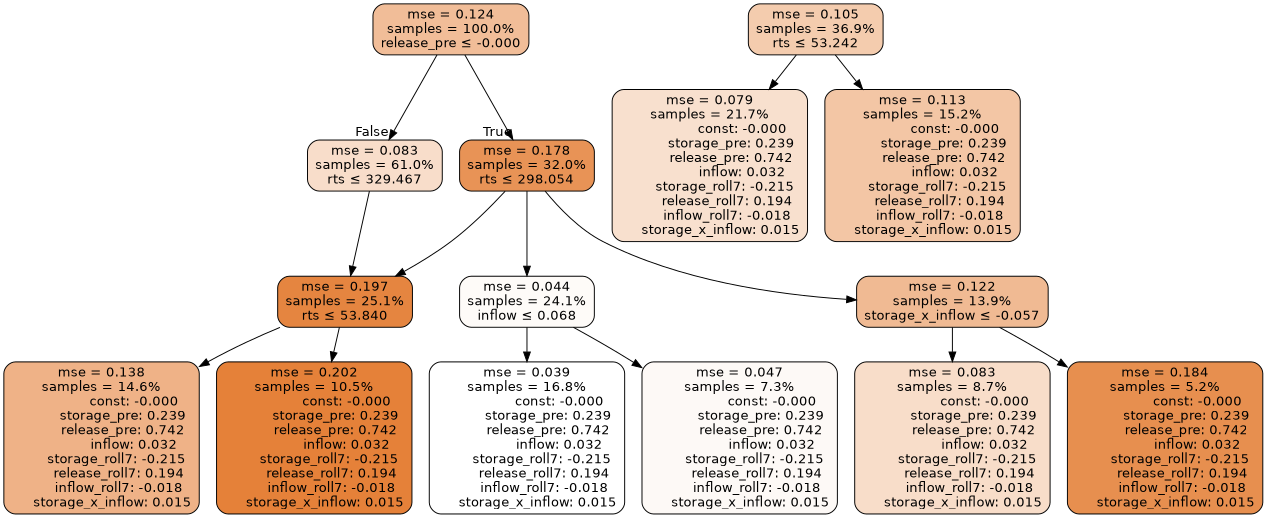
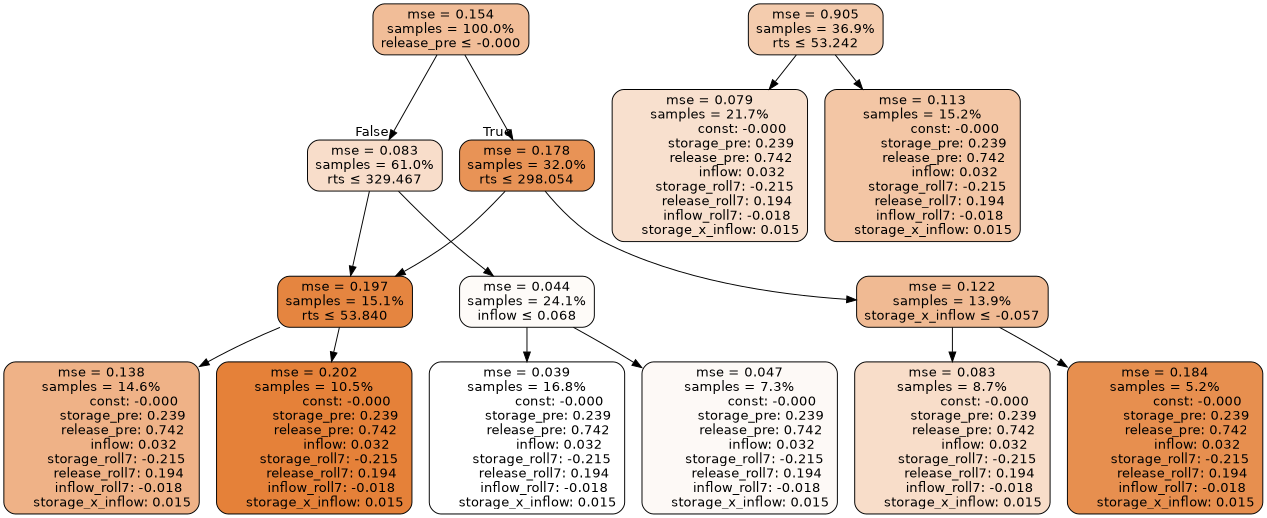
  digraph {
    node [color=black fontname=helvetica shape=rectangle style="filled, rounded"]
    edge [fontname=helvetica]
-   n1 [fillcolor="#f1bd98" label="mse = 0.124\nsamples = 100.0%\nrelease_pre &le; -0.000"]
+   n1 [fillcolor="#f1bd98" label="mse = 0.154\nsamples = 100.0%\nrelease_pre &le; -0.000"]
    n2 [fillcolor="#f8ddca" label="mse = 0.083\nsamples = 61.0%\nrts &le; 329.467"]
    n3 [fillcolor="#e89356" label="mse = 0.178\nsamples = 32.0%\nrts &le; 298.054"]
    n4 [fillcolor="#fefbf8" label="mse = 0.044\nsamples = 24.1%\ninflow &le; 0.068"]
-   n5 [fillcolor="#e58540" label="mse = 0.197\nsamples = 25.1%\nrts &le; 53.840"]
+   n5 [fillcolor="#e58540" label="mse = 0.197\nsamples = 15.1%\nrts &le; 53.840"]
    n6 [fillcolor="#f0ba93" label="mse = 0.122\nsamples = 13.9%\nstorage_x_inflow &le; -0.057"]
-   n7 [fillcolor="#f4ccae" label="mse = 0.105\nsamples = 36.9%\nrts &le; 53.242"]
+   n7 [fillcolor="#f4ccae" label="mse = 0.905\nsamples = 36.9%\nrts &le; 53.242"]
    n8 [fillcolor="#f8e0ce" label="mse = 0.079\nsamples = 21.7%\n               const: -0.000\n          storage_pre: 0.239\n          release_pre: 0.742\n               inflow: 0.032\n       storage_roll7: -0.215\n        release_roll7: 0.194\n        inflow_roll7: -0.018\n     storage_x_inflow: 0.015"]
    n9 [fillcolor="#f3c6a5" label="mse = 0.113\nsamples = 15.2%\n               const: -0.000\n          storage_pre: 0.239\n          release_pre: 0.742\n               inflow: 0.032\n       storage_roll7: -0.215\n        release_roll7: 0.194\n        inflow_roll7: -0.018\n     storage_x_inflow: 0.015"]
    n10 [fillcolor="#ffffff" label="mse = 0.039\nsamples = 16.8%\n               const: -0.000\n          storage_pre: 0.239\n          release_pre: 0.742\n               inflow: 0.032\n       storage_roll7: -0.215\n        release_roll7: 0.194\n        inflow_roll7: -0.018\n     storage_x_inflow: 0.015"]
    n11 [fillcolor="#fdf9f6" label="mse = 0.047\nsamples = 7.3%\n               const: -0.000\n          storage_pre: 0.239\n          release_pre: 0.742\n               inflow: 0.032\n       storage_roll7: -0.215\n        release_roll7: 0.194\n        inflow_roll7: -0.018\n     storage_x_inflow: 0.015"]
    n12 [fillcolor="#efb287" label="mse = 0.138\nsamples = 14.6%\n               const: -0.000\n          storage_pre: 0.239\n          release_pre: 0.742\n               inflow: 0.032\n       storage_roll7: -0.215\n        release_roll7: 0.194\n        inflow_roll7: -0.018\n     storage_x_inflow: 0.015"]
    n13 [fillcolor="#e58139" label="mse = 0.202\nsamples = 10.5%\n               const: -0.000\n          storage_pre: 0.239\n          release_pre: 0.742\n               inflow: 0.032\n       storage_roll7: -0.215\n        release_roll7: 0.194\n        inflow_roll7: -0.018\n     storage_x_inflow: 0.015"]
    n14 [fillcolor="#f8ddc9" label="mse = 0.083\nsamples = 8.7%\n               const: -0.000\n          storage_pre: 0.239\n          release_pre: 0.742\n               inflow: 0.032\n       storage_roll7: -0.215\n        release_roll7: 0.194\n        inflow_roll7: -0.018\n     storage_x_inflow: 0.015"]
    n15 [fillcolor="#e78f4f" label="mse = 0.184\nsamples = 5.2%\n               const: -0.000\n          storage_pre: 0.239\n          release_pre: 0.742\n               inflow: 0.032\n       storage_roll7: -0.215\n        release_roll7: 0.194\n        inflow_roll7: -0.018\n     storage_x_inflow: 0.015"]
    n1 -> n2 [headlabel=False labelangle=45 labeldistance=2.5]
    n1 -> n3 [headlabel=True labelangle=-45 labeldistance=2.5]
-   n3 -> n4
+   n2 -> n4
    n2 -> n5
    n3 -> n5
    n3 -> n6
    n4 -> n10
    n4 -> n11
    n5 -> n12
    n5 -> n13
    n6 -> n14
    n6 -> n15
    n7 -> n8
    n7 -> n9
  }
